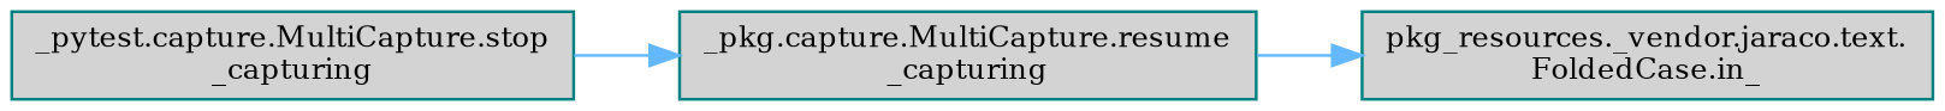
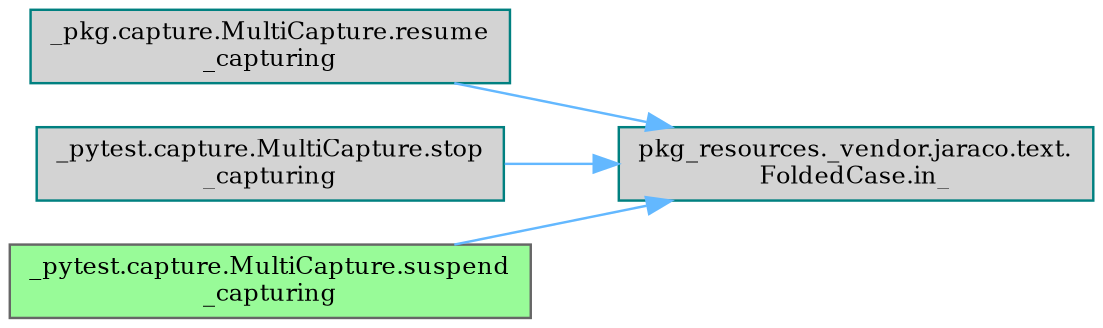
  digraph {
    fontname="DejaVu Serif"
    rankdir=RL
    node [color=teal fillcolor=lightgrey fontname="DejaVu Serif" fontsize=10 shape=box style=filled]
    edge [color=steelblue1 dir=back fontname="DejaVu Serif" fontsize=10 labelfontname=Helvetica labelfontsize=10 style=solid]
    n1 [fontcolor=black height=0.2 label="pkg_resources._vendor.jaraco.text.\lFoldedCase.in_" width=0.4]
    n2 [height=0.2 label="_pkg.capture.MultiCapture.resume\l_capturing" width=0.4]
    n3 [height=0.2 label="_pytest.capture.MultiCapture.stop\l_capturing" width=0.4]
+   n4 [color=gray40 fillcolor=palegreen height=0.2 label="_pytest.capture.MultiCapture.suspend\l_capturing" width=0.4]
    n1 -> n2
-   n2 -> n3
+   n1 -> n3
+   n1 -> n4
  }
